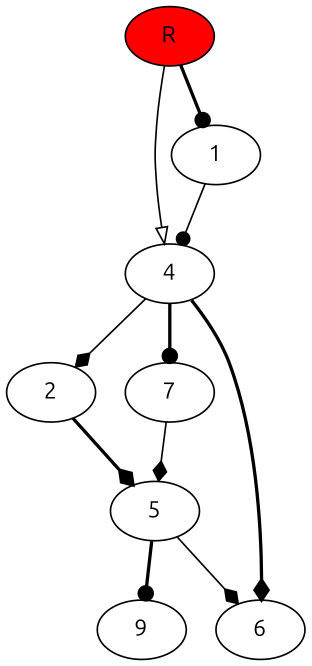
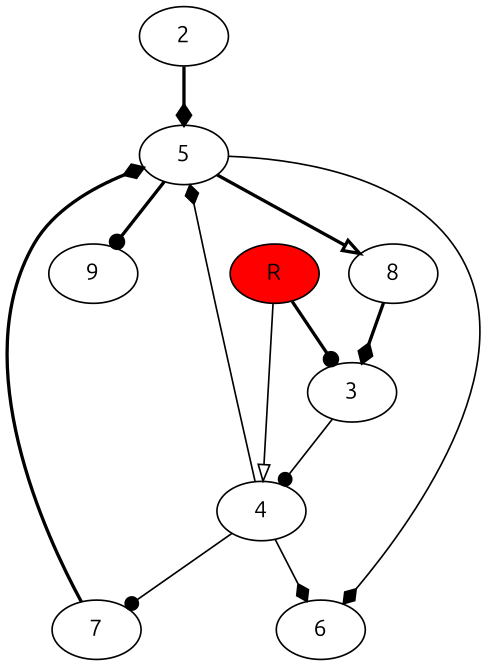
  digraph {
    fontname=Ubuntu
    node [fontname=Ubuntu]
    edge [arrowhead=diamond fontname=Ubuntu style=bold]
    2
    5
    6
+   8
    9
    4
    7
-   3 [label=1]
+   3
    R [fillcolor="#ff0000" style=filled]
    2 -> 5
    5 -> 6 [style=solid]
+   5 -> 8 [arrowhead=onormal]
    5 -> 9 [arrowhead=dot]
-   4 -> 2 [style=solid]
-   4 -> 6
-   4 -> 7 [arrowhead=dot]
-   7 -> 5 [style=solid]
+   8 -> 3
+   4 -> 5 [style=solid]
+   4 -> 6 [style=solid]
+   4 -> 7 [arrowhead=dot style=solid]
+   7 -> 5
    3 -> 4 [arrowhead=dot style=solid]
    R -> 4 [arrowhead=onormal style=solid]
    R -> 3 [arrowhead=dot]
  }
